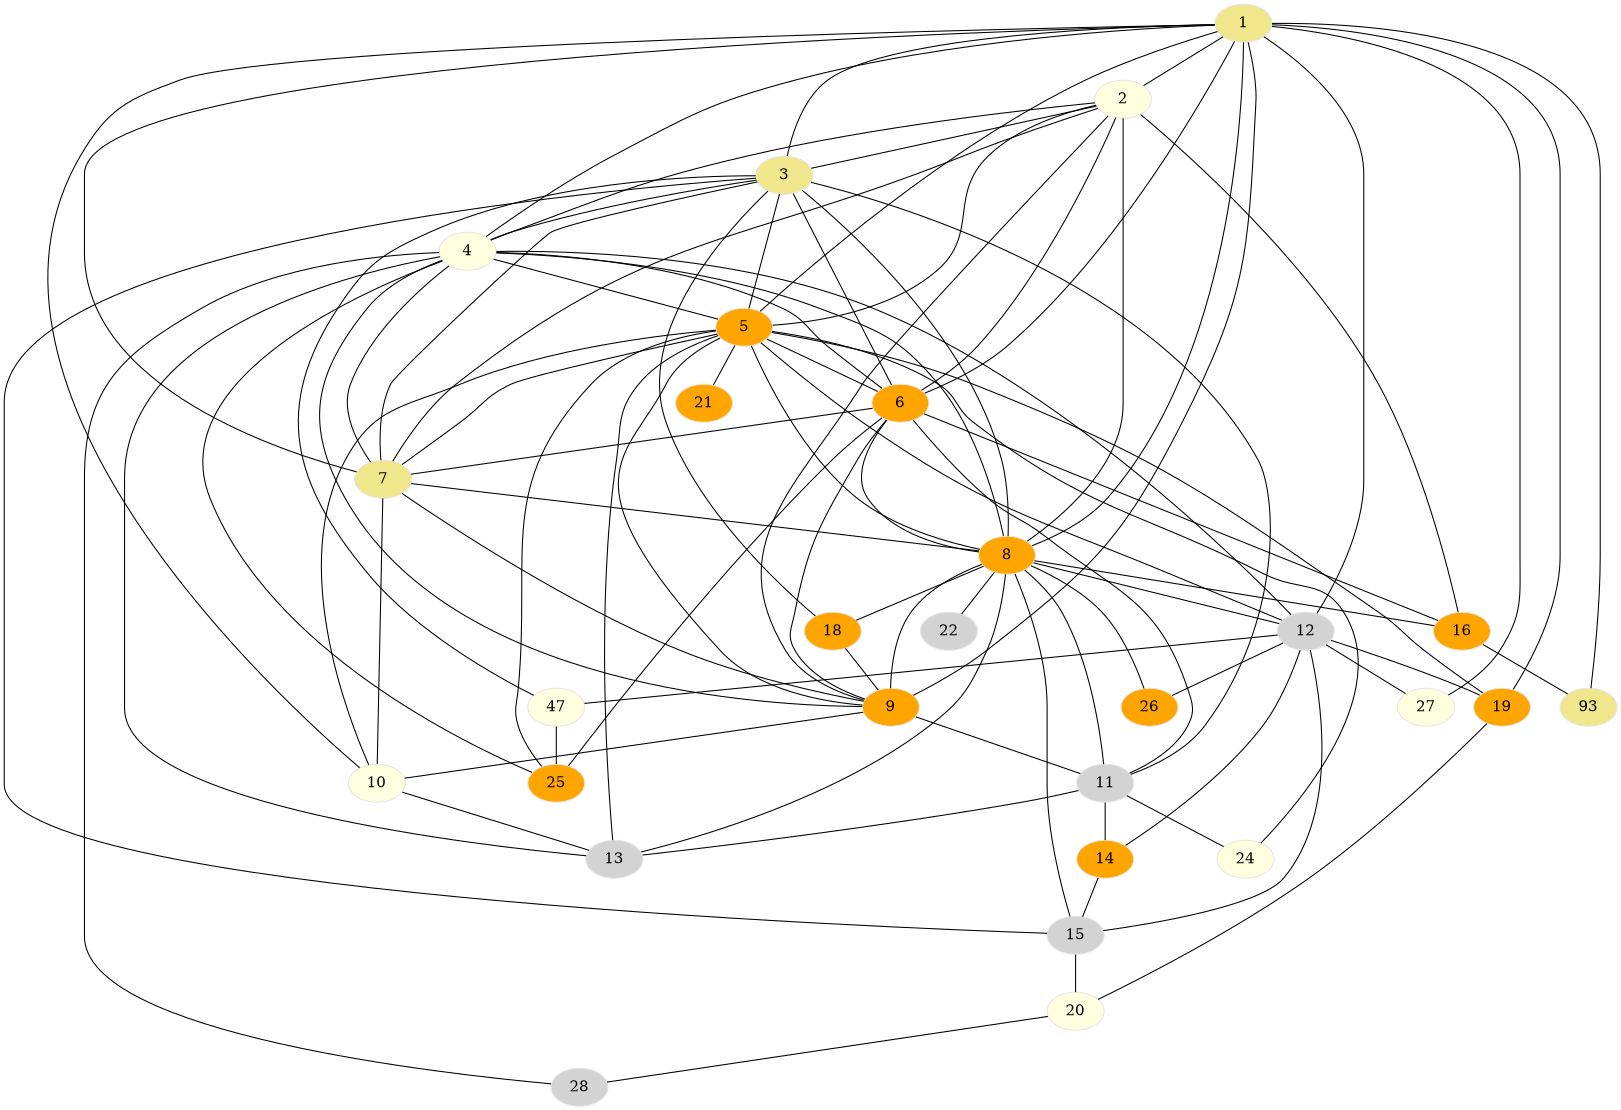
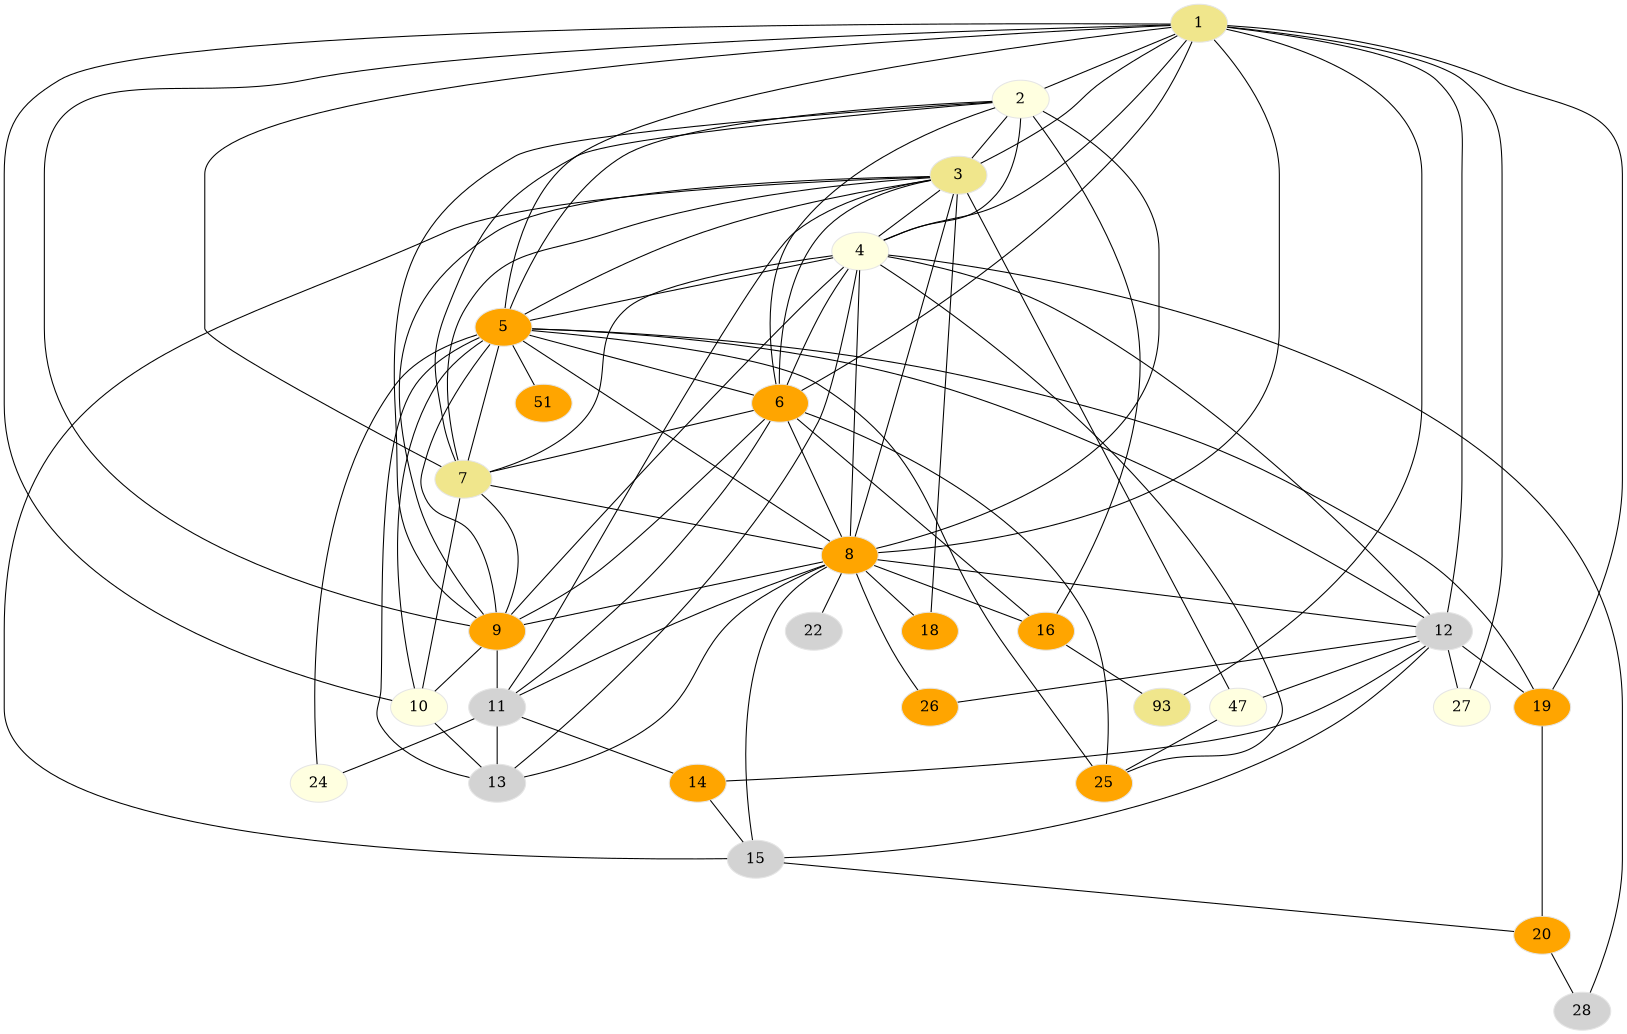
  graph {
    node [color=gray90 fillcolor=orange style=filled]
    edge [weight=1.0]
    1 [fillcolor=khaki]
    2 [fillcolor=lightyellow]
    3 [fillcolor=khaki]
    4 [fillcolor=lightyellow]
    5
    6
    7 [fillcolor=khaki]
    8
    9
    10 [fillcolor=lightyellow]
    12 [fillcolor=lightgrey]
    19
    n13 [fillcolor=khaki label=93]
    27 [fillcolor=lightyellow]
    16
    11 [fillcolor=lightgrey]
    15 [fillcolor=lightgrey]
    n18 [fillcolor=lightyellow label=47]
    18
    13 [fillcolor=lightgrey]
    25
    28 [fillcolor=lightgrey]
-   21
+   21 [label=51]
    24 [fillcolor=lightyellow]
    22 [fillcolor=lightgrey]
    26
    14
-   20 [fillcolor=lightyellow]
+   20
    1 -- 2 [weight=2.0]
    1 -- 3 [weight=3.0]
    1 -- 4 [weight=2.0]
    1 -- 5 [weight=2.0]
    1 -- 6 [weight=3.0]
    1 -- 7 [weight=3.0]
    1 -- 8 [weight=2.0]
    1 -- 9 [weight=3.0]
    1 -- 10
    1 -- 12 [weight=9.0]
    1 -- 19
    1 -- n13
    1 -- 27
    2 -- 3
    2 -- 4 [weight=2.0]
    2 -- 5
    2 -- 6
    2 -- 7 [weight=2.0]
    2 -- 8 [weight=8.0]
    2 -- 9
    2 -- 16 [weight=2.0]
    3 -- 4
    3 -- 5
    3 -- 6
    3 -- 7
    3 -- 8 [weight=2.0]
-   18 -- 9
+   3 -- 9
    3 -- 11
    3 -- 15
    3 -- n18
    3 -- 18
    4 -- 5
    4 -- 6
    4 -- 7
    4 -- 8
    4 -- 9
    4 -- 12 [weight=2.0]
    4 -- 13
    4 -- 25
    4 -- 28
    5 -- 6
    5 -- 7 [weight=2.0]
    5 -- 8 [weight=2.0]
    5 -- 9
    5 -- 10
    5 -- 12
    5 -- 19
    5 -- 13
    5 -- 25
    5 -- 21
    5 -- 24
    6 -- 7
    6 -- 8 [weight=3.0]
    6 -- 9
    6 -- 16
    6 -- 11 [weight=2.0]
    6 -- 25 [weight=5.0]
    7 -- 8 [weight=2.0]
    7 -- 9
    7 -- 10 [weight=4.0]
    8 -- 9 [weight=2.0]
    8 -- 12 [weight=2.0]
    8 -- 16
    8 -- 11
    8 -- 15
    8 -- 18
    8 -- 13
    8 -- 22
    8 -- 26
    9 -- 10
    9 -- 11 [weight=5.0]
    10 -- 13
    12 -- 19
    12 -- 27
    12 -- 15
    12 -- n18
    12 -- 26 [weight=2.0]
    12 -- 14
    19 -- 20
    16 -- n13
    11 -- 13
    11 -- 24
    11 -- 14
    15 -- 20
    n18 -- 25 [weight=3.0]
    14 -- 15
    20 -- 28
  }
